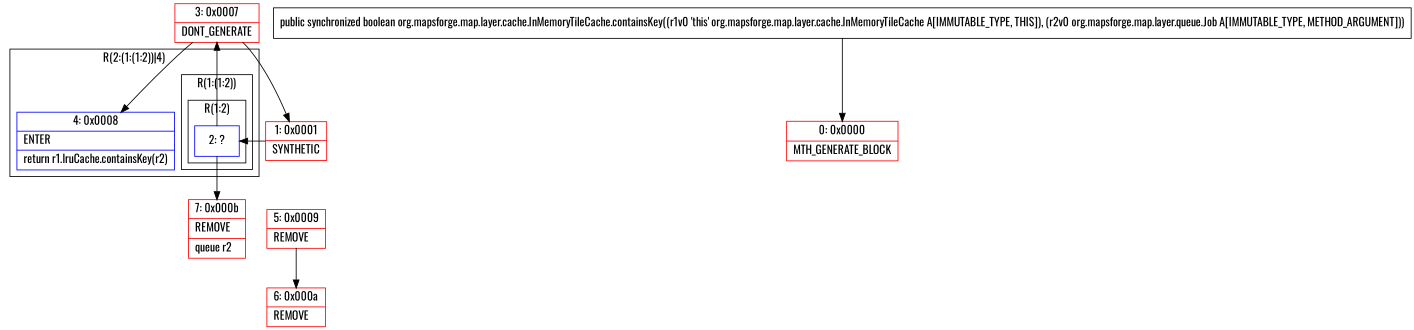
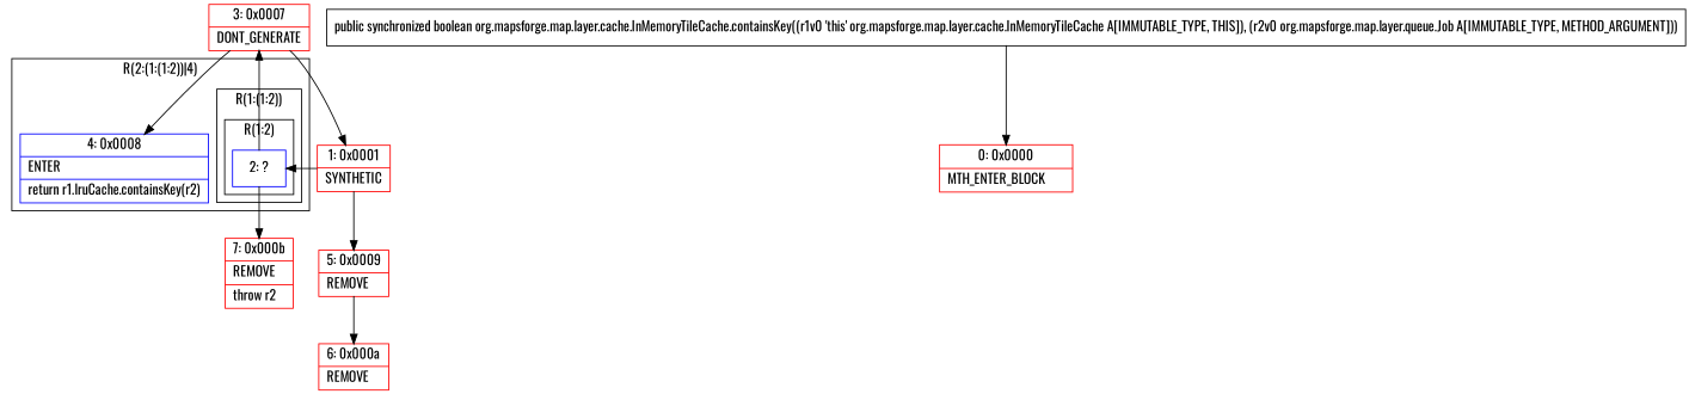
  digraph {
    fontname=Oswald
    node [color=red fontname=Oswald shape=record]
    edge [fontname=Oswald]
    n1 [color=blue label="{2\:\ ?}"]
    n2 [color=blue label="{4\:\ 0x0008|ENTER\l|return r1.lruCache.containsKey(r2)\l}"]
    n3 [label="{3\:\ 0x0007|DONT_GENERATE\l}"]
-   n4 [label="{7\:\ 0x000b|REMOVE\l|queue r2\l}"]
+   n4 [label="{7\:\ 0x000b|REMOVE\l|throw r2\l}"]
    n5 [label="{1\:\ 0x0001|SYNTHETIC\l}"]
-   n6 [label="{0\:\ 0x0000|MTH_GENERATE_BLOCK\l}"]
+   n6 [label="{0\:\ 0x0000|MTH_ENTER_BLOCK\l}"]
    n7 [label="{5\:\ 0x0009|REMOVE\l}"]
    n8 [label="{6\:\ 0x000a|REMOVE\l}"]
    n9 [label="{public synchronized boolean org.mapsforge.map.layer.cache.InMemoryTileCache.containsKey((r1v0 'this' org.mapsforge.map.layer.cache.InMemoryTileCache A[IMMUTABLE_TYPE, THIS]), (r2v0 org.mapsforge.map.layer.queue.Job A[IMMUTABLE_TYPE, METHOD_ARGUMENT])) }" color=""]
    subgraph cluster_1 {
      label="R(2:(1:(1:2))|4)"
      n2
      subgraph cluster_2 {
        label="R(1:(1:2))"
        subgraph cluster_3 {
          label="R(1:2)"
          n1
        }
      }
    }
    n1 -> n3
    n1 -> n4
    n3 -> n2
    n3 -> n5
    n5 -> n1
+   n5 -> n7
    n7 -> n8
    n9 -> n6
  }
